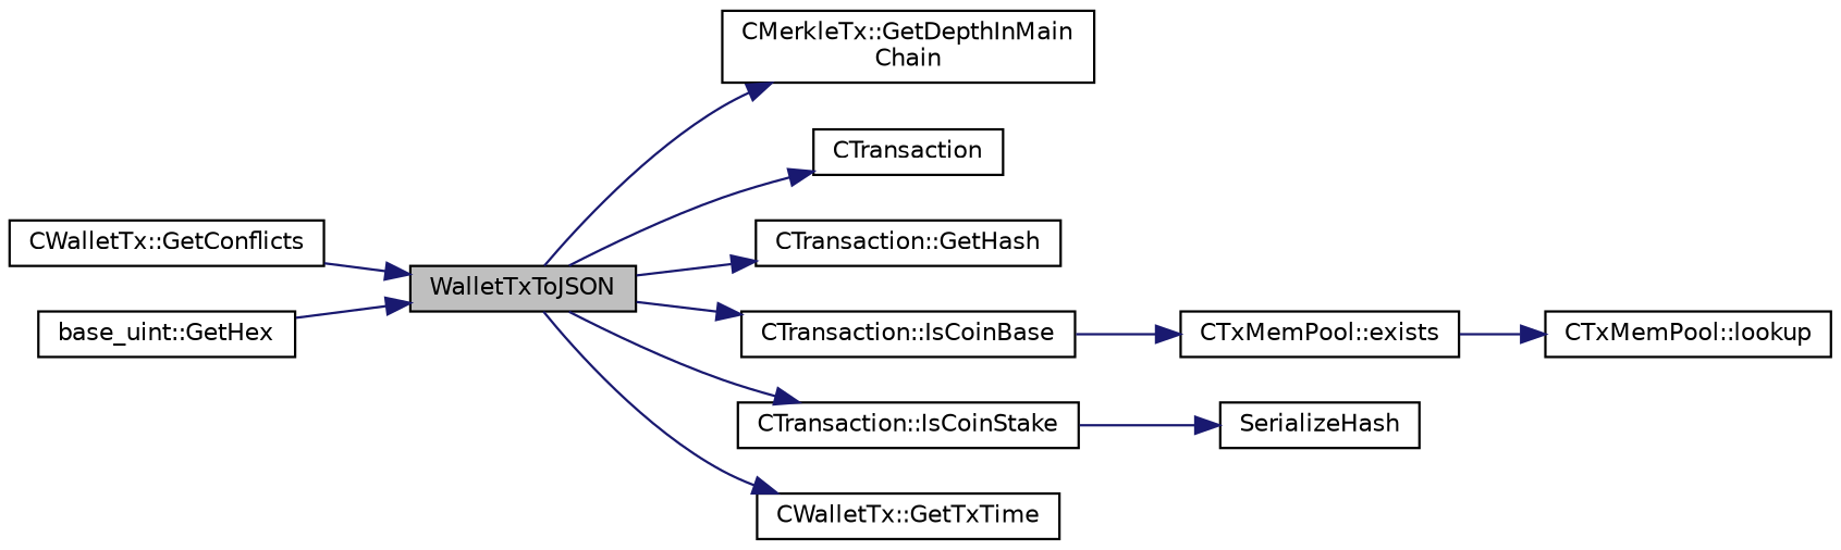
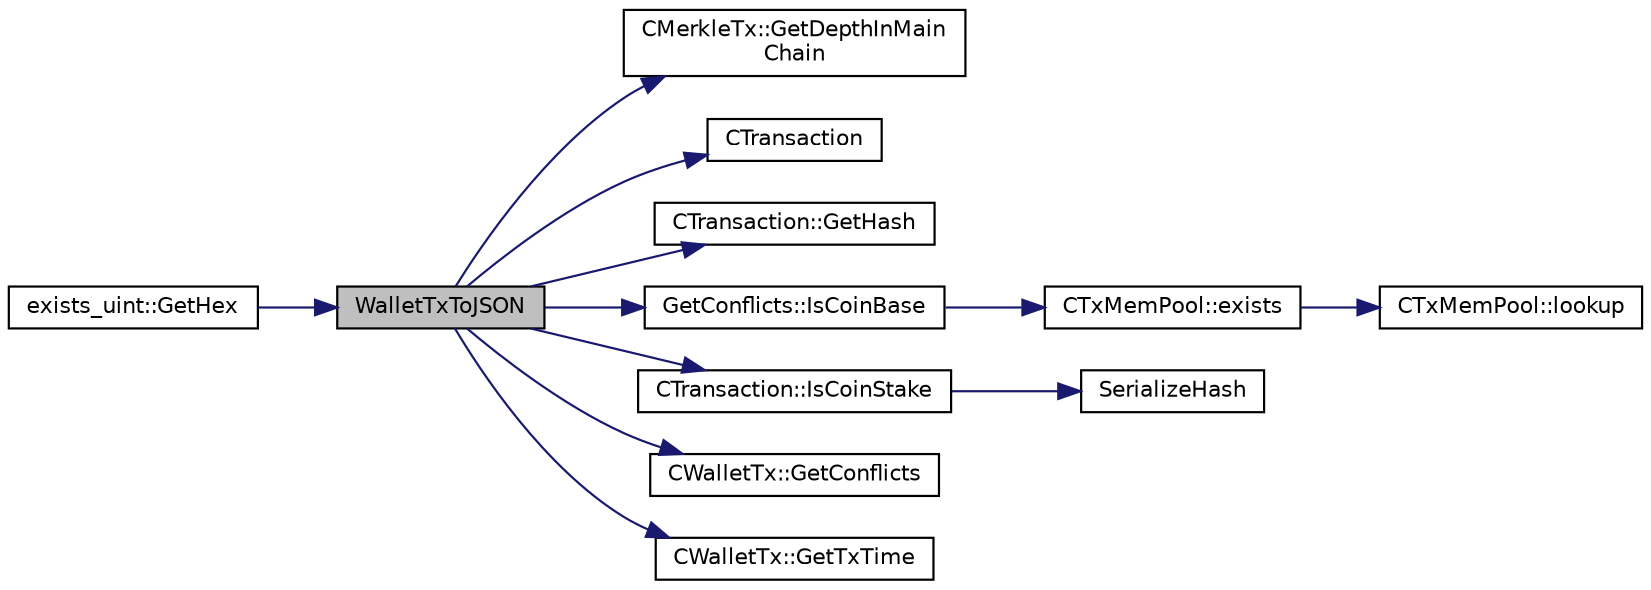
  digraph {
    rankdir=LR
    node [color=black fillcolor=white fontname=Helvetica fontsize=10 shape=record style=filled]
    edge [color=midnightblue fontname=Helvetica fontsize=10 labelfontname=Helvetica labelfontsize=10 style=solid]
    n1 [fillcolor=grey75 fontcolor=black height=0.2 label=WalletTxToJSON width=0.4]
    n2 [height=0.2 label="CMerkleTx::GetDepthInMain\lChain" width=0.4]
    n3 [height=0.2 label=CTransaction width=0.4]
    n4 [height=0.2 label="CTransaction::GetHash" width=0.4]
-   n5 [height=0.2 label="CTransaction::IsCoinBase" width=0.4]
+   n5 [height=0.2 label="GetConflicts::IsCoinBase" width=0.4]
    n6 [height=0.2 label="CTransaction::IsCoinStake" width=0.4]
    n7 [height=0.2 label="CWalletTx::GetConflicts" width=0.4]
    n8 [height=0.2 label="CWalletTx::GetTxTime" width=0.4]
    n9 [height=0.2 label="CTxMemPool::exists" width=0.4]
    n10 [height=0.2 label=SerializeHash width=0.4]
-   n11 [height=0.2 label="base_uint::GetHex" width=0.4]
+   n11 [height=0.2 label="exists_uint::GetHex" width=0.4]
    n12 [height=0.2 label="CTxMemPool::lookup" width=0.4]
    n1 -> n2
    n1 -> n3
    n1 -> n4
    n1 -> n5
    n1 -> n6
-   n7 -> n1
+   n1 -> n7
    n1 -> n8
    n5 -> n9
    n6 -> n10
    n9 -> n12
    n11 -> n1
  }
